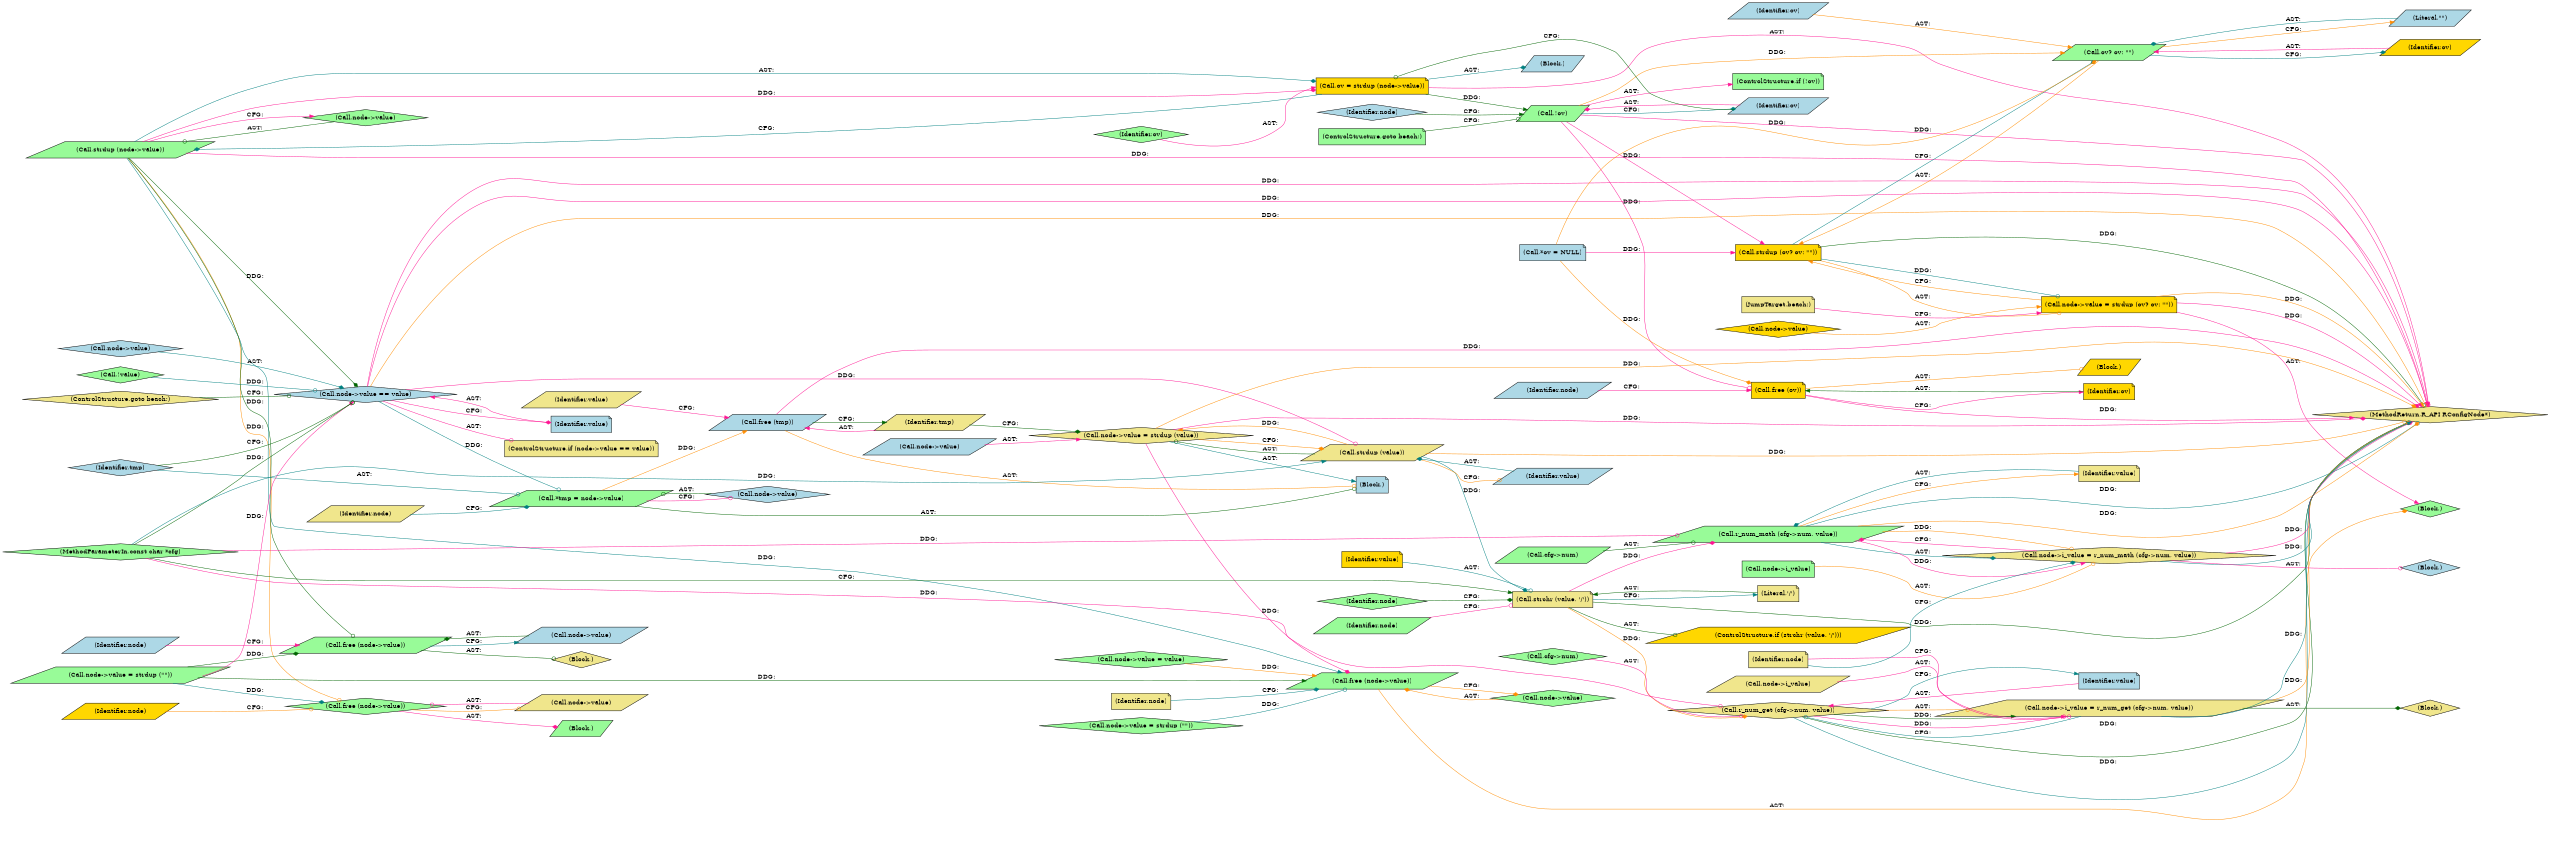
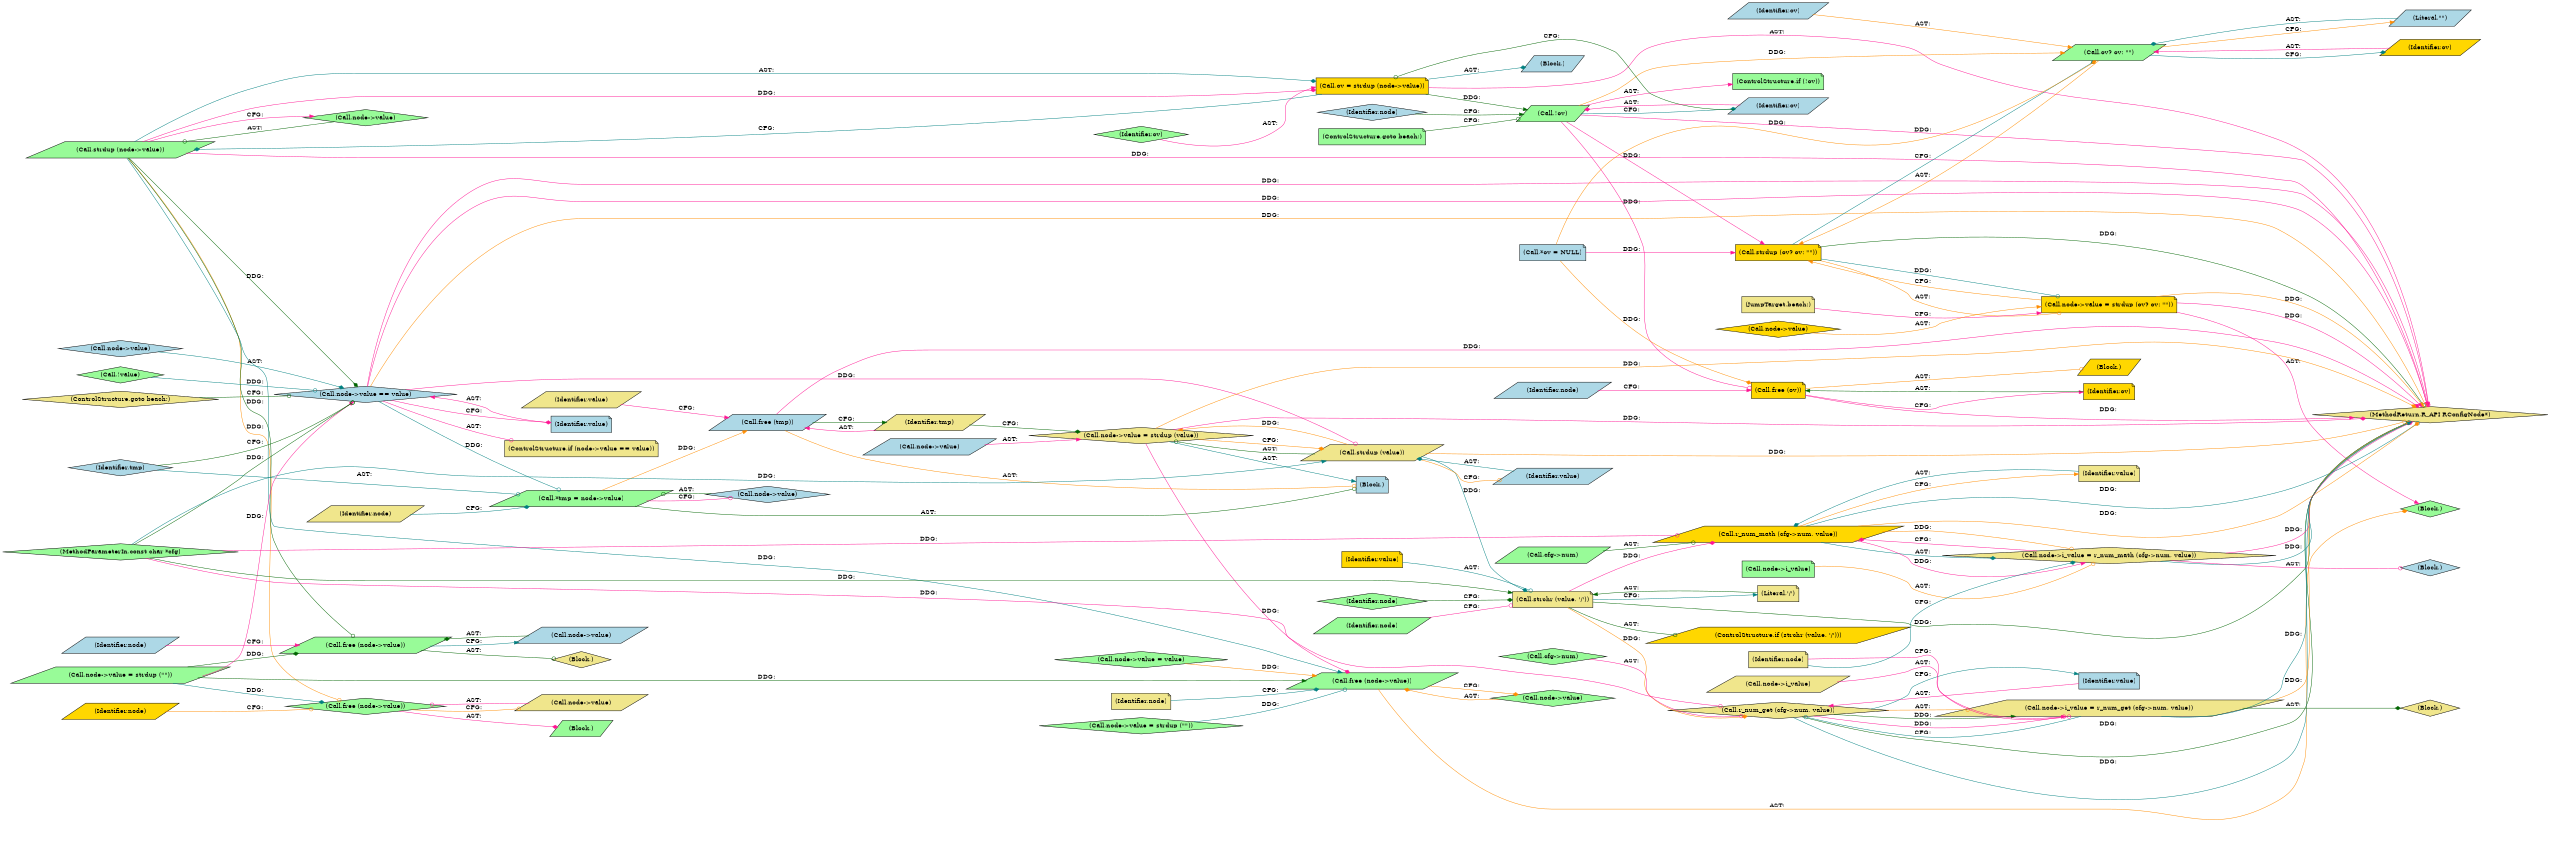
  digraph {
    rankdir=LR
    node [fillcolor=palegreen shape=parallelogram style=filled]
    edge [arrowhead=normal color=deeppink]
    n1 [label="(Call,strdup (node->value))"]
    n2 [fillcolor=gold label="(Call,ov = strdup (node->value))" shape=note]
    n3 [label="(Call,free (node->value))" shape=diamond]
    n4 [label="(Call,free (node->value))"]
    n5 [fillcolor=lightblue label="(Call,node->value == value)" shape=diamond]
    n6 [label="(Call,free (node->value))"]
    n7 [fillcolor=khaki label="(MethodReturn,R_API RConfigNode*)" shape=diamond]
    n8 [label="(Call,node->value)" shape=diamond]
    n9 [label="(Call,!ov)"]
    n10 [fillcolor=lightblue label="(Block,)"]
    n11 [fillcolor=khaki label="(Call,node->value)"]
    n12 [label="(Block,)"]
    n13 [fillcolor=khaki label="(Block,)" shape=diamond]
    n14 [fillcolor=lightblue label="(Call,node->value)"]
    n15 [label="(Call,*tmp = node->value)"]
    n16 [fillcolor=khaki label="(Call,strdup (value))"]
    n17 [fillcolor=khaki label="(ControlStructure,if (node->value == value))" shape=note]
    n18 [fillcolor=lightblue label="(Identifier,value)" shape=note]
    n19 [label="(Block,)" shape=diamond]
    n20 [label="(Call,node->value)" shape=diamond]
    n21 [fillcolor=gold label="(Call,strdup (ov? ov: \"\"))" shape=note]
    n22 [label="(Call,ov? ov: \"\")"]
    n23 [fillcolor=gold label="(Call,free (ov))" shape=note]
    n24 [fillcolor=lightblue label="(Identifier,ov)"]
    n25 [label="(ControlStructure,if (!ov))" shape=note]
    n26 [fillcolor=gold label="(Call,node->value = strdup (ov? ov: \"\"))" shape=note]
    n27 [fillcolor=lightblue label="(Literal,\"\")"]
    n28 [fillcolor=gold label="(Identifier,ov)"]
    n29 [fillcolor=gold label="(Identifier,ov)" shape=note]
    n30 [fillcolor=gold label="(Block,)"]
    n31 [fillcolor=lightblue label="(Call,free (tmp))"]
    n32 [fillcolor=lightblue label="(Call,node->value)" shape=diamond]
    n33 [fillcolor=lightblue label="(Block,)" shape=note]
    n34 [fillcolor=khaki label="(Call,node->value = strdup (value))" shape=diamond]
    n35 [fillcolor=khaki label="(Call,strchr (value, '/'))" shape=note]
    n36 [fillcolor=lightblue label="(Identifier,value)"]
    n37 [fillcolor=khaki label="(Identifier,tmp)"]
    n38 [fillcolor=khaki label="(Call,r_num_get (cfg->num, value))" shape=diamond]
-   n39 [label="(Call,r_num_math (cfg->num, value))"]
+   n39 [fillcolor=gold label="(Call,r_num_math (cfg->num, value))"]
    n40 [fillcolor=gold label="(ControlStructure,if (strchr (value, '/')))"]
    n41 [fillcolor=khaki label="(Literal,'/')" shape=note]
    n42 [fillcolor=khaki label="(Call,node->i_value = r_num_get (cfg->num, value))"]
    n43 [fillcolor=lightblue label="(Identifier,value)" shape=note]
    n44 [fillcolor=khaki label="(Call,node->i_value = r_num_math (cfg->num, value))" shape=diamond]
    n45 [fillcolor=khaki label="(Identifier,value)" shape=note]
    n46 [fillcolor=khaki label="(Block,)" shape=diamond]
    n47 [fillcolor=lightblue label="(Block,)" shape=diamond]
    n48 [fillcolor=lightblue label="(Identifier,ov)"]
    n49 [label="(Identifier,node)"]
    n50 [fillcolor=khaki label="(Identifier,value)"]
    n51 [label="(Call,node->value = strdup (\"\"))" shape=diamond]
    n52 [label="(Call,node->value = value)" shape=diamond]
    n53 [fillcolor=lightblue label="(Call,node->value)"]
    n54 [label="(Call,cfg->num)" shape=diamond]
    n55 [fillcolor=khaki label="(Identifier,node)"]
    n56 [fillcolor=gold label="(Identifier,value)" shape=note]
    n57 [fillcolor=khaki label="(Identifier,node)" shape=note]
    n58 [fillcolor=khaki label="(JumpTarget,beach:)" shape=note]
    n59 [fillcolor=gold label="(Identifier,node)"]
    n60 [label="(Identifier,ov)" shape=diamond]
    n61 [label="(Identifier,node)" shape=diamond]
    n62 [label="(Call,node->value = strdup (\"\"))"]
    n63 [label="(MethodParameterIn,const char *cfg)" shape=diamond]
    n64 [fillcolor=lightblue label="(Call,*ov = NULL)" shape=note]
    n65 [fillcolor=lightblue label="(Identifier,node)"]
    n66 [fillcolor=lightblue label="(Call,node->value)" shape=diamond]
    n67 [fillcolor=lightblue label="(Identifier,tmp)" shape=diamond]
    n68 [label="(Call,node->i_value)" shape=note]
    n69 [fillcolor=khaki label="(ControlStructure,goto beach;)" shape=diamond]
    n70 [fillcolor=khaki label="(Identifier,node)" shape=note]
    n71 [fillcolor=lightblue label="(Identifier,node)"]
    n72 [label="(Call,cfg->num)"]
    n73 [fillcolor=gold label="(Call,node->value)" shape=diamond]
    n74 [label="(ControlStructure,goto beach;)" shape=note]
    n75 [fillcolor=lightblue label="(Identifier,node)" shape=diamond]
    n76 [fillcolor=khaki label="(Call,node->i_value)"]
    n77 [label="(Call,!value)" shape=diamond]
    n1 -> n2 [arrowhead=diamond color=teal label="AST: "]
    n1 -> n2 [arrowhead=diamond label="DDG: "]
    n1 -> n3 [arrowhead=odot color=darkorange label="DDG: "]
    n1 -> n4 [arrowhead=odot color=darkgreen label="DDG: "]
    n1 -> n5 [arrowhead=diamond color=darkgreen label="DDG: "]
    n1 -> n6 [color=teal label="DDG: "]
    n1 -> n7 [label="DDG: "]
    n1 -> n8 [label="CFG: "]
    n2 -> n1 [arrowhead=diamond color=teal label="CFG: "]
    n2 -> n7 [label="AST: "]
    n2 -> n9 [color=darkgreen label="DDG: "]
    n2 -> n10 [arrowhead=diamond color=teal label="AST: "]
    n3 -> n11 [arrowhead=odot color=darkorange label="CFG: "]
    n3 -> n12 [arrowhead=diamond label="AST: "]
    n4 -> n13 [arrowhead=odot color=darkgreen label="AST: "]
    n4 -> n14 [color=teal label="CFG: "]
    n5 -> n7 [arrowhead=odot label="DDG: "]
    n5 -> n7 [label="DDG: "]
    n5 -> n7 [arrowhead=odot color=darkorange label="DDG: "]
    n5 -> n15 [arrowhead=odot color=teal label="DDG: "]
    n5 -> n16 [arrowhead=odot label="DDG: "]
    n5 -> n17 [arrowhead=odot label="AST: "]
    n5 -> n18 [arrowhead=diamond label="CFG: "]
    n6 -> n19 [arrowhead=diamond color=darkorange label="AST: "]
    n6 -> n20 [arrowhead=diamond color=darkorange label="CFG: "]
    n8 -> n1 [arrowhead=odot color=darkgreen label="AST: "]
    n9 -> n7 [arrowhead=odot label="DDG: "]
    n9 -> n21 [label="DDG: "]
    n9 -> n22 [color=darkorange label="DDG: "]
    n9 -> n23 [arrowhead=odot label="DDG: "]
    n9 -> n24 [arrowhead=diamond color=teal label="CFG: "]
    n9 -> n25 [label="AST: "]
    n11 -> n3 [arrowhead=odot label="AST: "]
    n14 -> n4 [arrowhead=diamond color=darkgreen label="AST: "]
    n15 -> n31 [color=darkorange label="DDG: "]
    n15 -> n32 [arrowhead=odot label="CFG: "]
    n15 -> n33 [arrowhead=odot color=darkgreen label="AST: "]
    n16 -> n7 [arrowhead=odot color=darkorange label="DDG: "]
    n16 -> n34 [arrowhead=odot color=darkgreen label="AST: "]
    n16 -> n34 [color=darkorange label="DDG: "]
    n16 -> n35 [arrowhead=diamond color=teal label="DDG: "]
    n16 -> n36 [arrowhead=odot color=darkorange label="CFG: "]
    n18 -> n5 [label="AST: "]
    n20 -> n6 [arrowhead=diamond color=darkorange label="AST: "]
    n21 -> n7 [arrowhead=odot color=darkgreen label="DDG: "]
    n21 -> n22 [arrowhead=diamond color=teal label="CFG: "]
    n21 -> n26 [arrowhead=odot color=darkorange label="AST: "]
    n21 -> n26 [arrowhead=odot color=teal label="DDG: "]
    n22 -> n21 [color=darkorange label="AST: "]
    n22 -> n27 [color=darkorange label="CFG: "]
    n22 -> n28 [arrowhead=diamond color=teal label="CFG: "]
    n23 -> n7 [label="DDG: "]
    n23 -> n29 [label="CFG: "]
    n23 -> n30 [arrowhead=odot color=darkorange label="AST: "]
    n24 -> n2 [arrowhead=odot color=darkgreen label="CFG: "]
    n24 -> n9 [arrowhead=diamond label="AST: "]
    n26 -> n7 [color=darkorange label="DDG: "]
    n26 -> n7 [label="DDG: "]
    n26 -> n19 [label="AST: "]
    n26 -> n21 [color=darkorange label="CFG: "]
    n27 -> n22 [arrowhead=diamond color=teal label="AST: "]
    n28 -> n22 [label="AST: "]
    n29 -> n23 [color=darkgreen label="AST: "]
    n31 -> n7 [arrowhead=diamond label="DDG: "]
    n31 -> n33 [arrowhead=odot color=darkorange label="AST: "]
    n31 -> n37 [color=darkgreen label="CFG: "]
    n32 -> n15 [arrowhead=odot color=darkgreen label="AST: "]
    n34 -> n6 [arrowhead=diamond label="DDG: "]
    n34 -> n7 [arrowhead=diamond label="DDG: "]
    n34 -> n7 [arrowhead=diamond color=darkorange label="DDG: "]
    n34 -> n16 [arrowhead=diamond color=darkorange label="CFG: "]
    n34 -> n33 [color=teal label="AST: "]
    n35 -> n7 [arrowhead=diamond color=darkgreen label="DDG: "]
    n35 -> n38 [arrowhead=diamond color=darkorange label="DDG: "]
    n35 -> n39 [arrowhead=diamond label="DDG: "]
    n35 -> n40 [arrowhead=odot color=darkgreen label="AST: "]
    n35 -> n41 [color=teal label="CFG: "]
    n36 -> n16 [arrowhead=diamond color=teal label="AST: "]
    n37 -> n31 [label="AST: "]
    n37 -> n34 [arrowhead=diamond color=darkgreen label="CFG: "]
    n38 -> n7 [color=darkgreen label="DDG: "]
    n38 -> n7 [arrowhead=odot color=teal label="DDG: "]
    n38 -> n42 [arrowhead=odot color=darkorange label="AST: "]
    n38 -> n42 [color=darkgreen label="DDG: "]
    n38 -> n42 [arrowhead=odot label="DDG: "]
    n38 -> n43 [color=teal label="CFG: "]
    n39 -> n7 [arrowhead=odot color=teal label="DDG: "]
    n39 -> n7 [arrowhead=diamond color=darkorange label="DDG: "]
    n39 -> n44 [arrowhead=diamond color=teal label="AST: "]
    n39 -> n44 [label="DDG: "]
    n39 -> n44 [arrowhead=odot color=darkorange label="DDG: "]
    n39 -> n45 [color=darkorange label="CFG: "]
    n41 -> n35 [color=darkgreen label="AST: "]
    n42 -> n7 [arrowhead=diamond color=teal label="DDG: "]
    n42 -> n7 [arrowhead=diamond color=darkorange label="DDG: "]
    n42 -> n38 [arrowhead=odot color=teal label="CFG: "]
    n42 -> n46 [arrowhead=diamond color=darkgreen label="AST: "]
    n43 -> n38 [label="AST: "]
    n44 -> n7 [arrowhead=diamond label="DDG: "]
    n44 -> n7 [color=teal label="DDG: "]
    n44 -> n39 [arrowhead=diamond label="CFG: "]
    n44 -> n47 [arrowhead=odot label="AST: "]
    n45 -> n39 [arrowhead=diamond color=teal label="AST: "]
    n48 -> n22 [color=darkorange label="AST: "]
    n49 -> n35 [arrowhead=odot label="CFG: "]
    n50 -> n31 [label="CFG: "]
    n51 -> n6 [arrowhead=odot color=teal label="DDG: "]
    n52 -> n6 [color=darkorange label="DDG: "]
    n53 -> n34 [label="AST: "]
    n54 -> n38 [arrowhead=odot label="AST: "]
    n55 -> n15 [arrowhead=diamond color=teal label="CFG: "]
    n56 -> n35 [arrowhead=odot color=teal label="AST: "]
    n57 -> n6 [arrowhead=diamond color=teal label="CFG: "]
    n58 -> n26 [label="CFG: "]
    n59 -> n3 [arrowhead=odot color=darkorange label="CFG: "]
    n60 -> n2 [label="AST: "]
    n61 -> n35 [arrowhead=diamond color=darkgreen label="CFG: "]
    n62 -> n3 [arrowhead=diamond color=teal label="DDG: "]
    n62 -> n4 [arrowhead=diamond color=darkgreen label="DDG: "]
    n62 -> n5 [label="DDG: "]
    n62 -> n6 [color=darkgreen label="DDG: "]
    n63 -> n5 [arrowhead=odot color=darkgreen label="DDG: "]
    n63 -> n16 [color=teal label="DDG: "]
-   n63 -> n35 [color=darkgreen label="CFG: "]
+   n63 -> n35 [color=darkgreen label="DDG: "]
    n63 -> n38 [arrowhead=odot label="DDG: "]
    n63 -> n39 [arrowhead=odot label="DDG: "]
    n64 -> n21 [label="DDG: "]
    n64 -> n22 [arrowhead=diamond color=darkorange label="DDG: "]
    n64 -> n23 [arrowhead=diamond color=darkorange label="DDG: "]
    n65 -> n23 [label="CFG: "]
    n66 -> n5 [arrowhead=diamond color=teal label="AST: "]
    n67 -> n5 [arrowhead=odot color=darkgreen label="CFG: "]
    n67 -> n15 [arrowhead=odot color=teal label="AST: "]
    n68 -> n44 [arrowhead=odot color=darkorange label="AST: "]
    n69 -> n5 [arrowhead=odot color=darkgreen label="CFG: "]
    n70 -> n42 [arrowhead=odot label="CFG: "]
    n70 -> n44 [arrowhead=diamond color=teal label="CFG: "]
    n71 -> n4 [label="CFG: "]
    n72 -> n39 [arrowhead=odot color=darkgreen label="AST: "]
    n73 -> n26 [color=darkorange label="AST: "]
    n74 -> n9 [arrowhead=odot color=darkgreen label="CFG: "]
    n75 -> n9 [color=darkgreen label="CFG: "]
    n76 -> n42 [label="AST: "]
    n77 -> n5 [arrowhead=odot color=teal label="DDG: "]
  }
